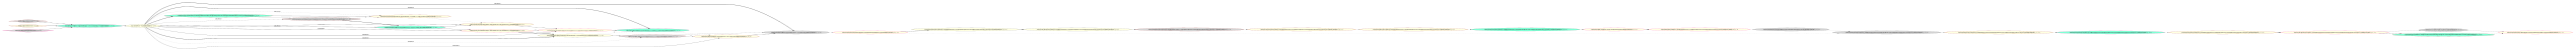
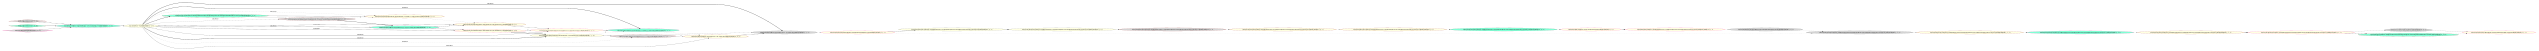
  digraph {
    fontname="Noto Serif"
    rankdir=LR
    node [color=brown fillcolor=lightyellow fontname="Noto Serif" shape=ellipse style=filled]
    edge [color=black fontname="Noto Serif" style=solid]
    n1 [fillcolor=aquamarine label="testHarness.processEvent(new CheckpointBarrier(0,0,CheckpointOptions.forCheckpointWithDefaultLocation()),0,0)@@@6@@@['1', '1', '1']"]
    n2 [fillcolor=lightgrey label="testHarness.processElement(new StreamRecord<>(\"Ciao-0-0\",initialTime),0,1)@@@7@@@['1', '1', '0']"]
    n3 [label="testHarness.processElement(new StreamRecord<>(\"Witam-0-1\",initialTime),0,1)@@@7@@@['0', '0', '1']"]
    n4 [color=deeppink fillcolor=aquamarine label="expectedOutput.add(new StreamRecord<>(\"Ciao-0-0\",initialTime))@@@8@@@['1', '1', '0']"]
    n5 [label="testHarness.processElement(new StreamRecord<>(42,initialTime),1,1)@@@8@@@['0', '0', '1']"]
    n6 [color=deeppink label="testHarness.processElement(new StreamRecord<>(11,initialTime),1,1)@@@9@@@['1', '1', '0']"]
    n7 [color=deeppink label="testHarness.processElement(new StreamRecord<>(1.0d,initialTime),2,1)@@@9@@@['0', '0', '1']"]
    n8 [color=gray40 label="testHarness.processElement(new StreamRecord<>(1.0d,initialTime),2,0)@@@10@@@['1', '1', '0']"]
    n9 [color=deeppink label="expectedOutput.add(new CheckpointBarrier(1,1,CheckpointOptions.forCheckpointWithDefaultLocation()))@@@21@@@['0', '0', '1']"]
    n10 [color=gray40 fillcolor=lightgrey label="assertThat(testHarness.getOutput(),contains(expectedOutput.toArray()))@@@22@@@['0', '0', '1']"]
    n11 [color=gray40 fillcolor=lightgrey label="testHarness.processEvent(new CheckpointBarrier(0,0,CheckpointOptions.forCheckpointWithDefaultLocation()),0,1)@@@23@@@['1', '1', '1']"]
    n12 [color=deeppink label="assertThat(testHarness.getOutput(),contains(expectedOutput.toArray()))@@@13@@@['1', '1', '1']"]
    n13 [color=gray40 label="testHarness.processEvent(new CheckpointBarrier(1,1,CheckpointOptions.forCheckpointWithDefaultLocation()),0,1)@@@14@@@['0', '0', '1']"]
    n14 [color=gray40 label="testHarness.processEvent(new CheckpointBarrier(1,1,CheckpointOptions.forCheckpointWithDefaultLocation()),1,0)@@@15@@@['0', '0', '1']"]
    n15 [label="testHarness.processEvent(new CheckpointBarrier(0,0,CheckpointOptions.forCheckpointWithDefaultLocation()),1,0)@@@24@@@['1', '1', '1']"]
    n16 [fillcolor=lightgrey label="testHarness.processEvent(new CheckpointBarrier(1,1,CheckpointOptions.forCheckpointWithDefaultLocation()),1,1)@@@16@@@['0', '0', '1']"]
    n17 [label="testHarness.processEvent(new CheckpointBarrier(1,1,CheckpointOptions.forCheckpointWithDefaultLocation()),2,0)@@@17@@@['0', '0', '1']"]
    n18 [label="testHarness.processEvent(new CheckpointBarrier(1,1,CheckpointOptions.forCheckpointWithDefaultLocation()),2,1)@@@18@@@['0', '0', '1']"]
    n19 [color=gray40 fillcolor=aquamarine label="testHarness.processEvent(new CheckpointBarrier(1,1,CheckpointOptions.forCheckpointWithDefaultLocation()),0,0)@@@19@@@['0', '0', '1']"]
    n20 [fillcolor=lightgrey label="testCheckpointBarriers['0', '1', '0']" shape=diamond]
    n21 [color=deeppink fillcolor=aquamarine label="ArrayDeque<Object> expectedOutput = new ArrayDeque<>()@@@4@@@['1', '1', '1']"]
    n22 [color=gray40 label="long initialTime = 0L@@@5@@@['1', '1', '1']"]
    n23 [color=deeppink label="expectedOutput.add(new CancelCheckpointMarker(0))@@@20@@@['0', '0', '1']"]
    n24 [color=deeppink fillcolor=aquamarine label="testHarness.processEvent(new CheckpointBarrier(0,0,CheckpointOptions.forCheckpointWithDefaultLocation()),1,1)@@@25@@@['1', '1', '1']"]
    n25 [color=deeppink fillcolor=aquamarine label="expectedOutput.add(new StreamRecord<>(\"Witam-0-1\",initialTime))@@@10@@@['0', '0', '1']"]
    n26 [label="expectedOutput.add(new StreamRecord<>(\"42\",initialTime))@@@11@@@['0', '0', '1']"]
    n27 [fillcolor=lightgrey label="expectedOutput.add(new StreamRecord<>(\"11\",initialTime))@@@11@@@['1', '1', '0']"]
    n28 [color=gray40 fillcolor=lightgrey label="expectedOutput.add(new StreamRecord<>(\"1.0\",initialTime))@@@12@@@['1', '1', '1']"]
    n29 [color=gray40 fillcolor=lightgrey label="testHarness.waitForTaskCompletion()@@@28@@@['0', '0', '1']"]
    n30 [color=deeppink label="assertThat(testHarness.getOutput(),contains(expectedOutput.toArray()))@@@29@@@['1', '1', '1']"]
-   n31 [label="testCheckpointBarriers['1', '0', '0']" shape=diamond]
+   n31 [fillcolor=aquamarine label="testCheckpointBarriers['1', '0', '0']" shape=diamond]
    n32 [label="testHarness.processEvent(new CheckpointBarrier(0,0,CheckpointOptions.forCheckpointWithDefaultLocation()),2,0)@@@26@@@['1', '1', '1']"]
    n33 [color=deeppink label="testHarness.processEvent(new CheckpointBarrier(0,0,CheckpointOptions.forCheckpointWithDefaultLocation()),2,1)@@@27@@@['1', '1', '1']"]
    n34 [fillcolor=aquamarine label="expectedOutput.add(new CheckpointBarrier(0,0,CheckpointOptions.forCheckpointWithDefaultLocation()))@@@19@@@['1', '1', '0']"]
    n35 [color=deeppink fillcolor=lightgrey label="testOvertakingCheckpointBarriers['0', '0', '1']" shape=diamond]
    n1 -> n2 [color=gray40]
    n1 -> n3 [color=gray40 style=bold]
    n2 -> n3 [color=gray40 label=0 style=dotted]
    n2 -> n4 [style=bold]
    n3 -> n5 [style=dotted]
    n4 -> n5 [label=0]
    n4 -> n6
    n5 -> n7
    n6 -> n7 [color=gray40 label=0]
    n6 -> n8 [style=bold]
    n7 -> n25
    n8 -> n25 [color=gray40 label=0 style=dotted]
    n8 -> n27 [color=gray40 style=bold]
    n9 -> n10 [color=gray40 style=dotted]
    n10 -> n11 [style=dotted]
    n11 -> n15 [color=gray40]
    n12 -> n11 [color=gray40 style=dotted]
    n12 -> n13 [color=gray40 style=bold]
    n13 -> n14 [style=bold]
    n14 -> n16
    n15 -> n24 [style=dotted]
    n16 -> n17 [style=dotted]
    n17 -> n18 [color=gray40 style=dotted]
    n18 -> n19 [style=dotted]
    n19 -> n23 [style=dotted]
    n20 -> n21
    n21 -> n22 [color=gray40 style=bold]
    n22 -> n1 [style=bold]
    n22 -> n2 [color=gray40 label=initialTime]
    n22 -> n3 [label=initialTime style=dotted]
    n22 -> n4 [color=gray40 label=initialTime style=bold]
    n22 -> n5 [label=initialTime]
    n22 -> n6 [color=gray40 label=initialTime style=bold]
    n22 -> n7 [label=initialTime]
    n22 -> n8 [label=initialTime style=bold]
    n22 -> n25 [label=initialTime style=bold]
    n22 -> n26 [label=initialTime]
    n22 -> n27 [label=initialTime style=dotted]
    n22 -> n28 [label=initialTime style=bold]
    n23 -> n9 [style=bold]
    n24 -> n32 [color=gray40 style=dotted]
    n25 -> n26 [style=dotted]
    n26 -> n28
    n27 -> n26 [color=gray40 label=0]
    n27 -> n28 [color=gray40]
    n28 -> n12 [color=gray40 style=dotted]
    n29 -> n30 [color=gray40]
    n31 -> n21 [color=gray40 style=bold]
    n32 -> n33 [style=bold]
    n33 -> n29 [color=gray40]
    n33 -> n34
    n34 -> n30 [style=dotted]
    n35 -> n21
  }
